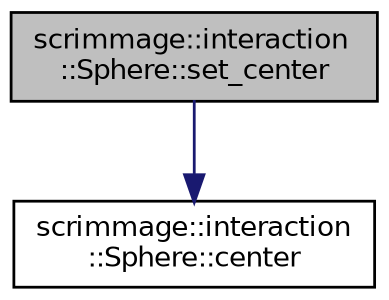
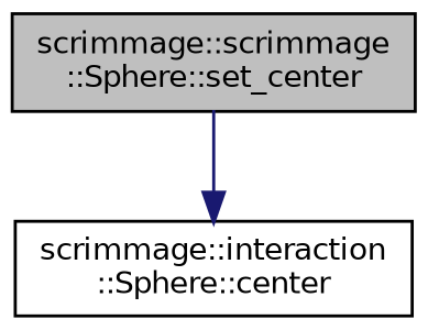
  digraph {
    rankdir=TB
    node [color=black fontname=Helvetica fontsize=10 shape=record style=filled]
-   n1 [fillcolor=grey75 fontcolor=black height=0.2 label="scrimmage::interaction\l::Sphere::set_center" width=0.4]
+   n1 [fillcolor=grey75 fontcolor=black height=0.2 label="scrimmage::scrimmage\l::Sphere::set_center" width=0.4]
    n2 [fillcolor=white height=0.2 label="scrimmage::interaction\l::Sphere::center" width=0.4]
    n1 -> n2 [color=midnightblue fontname=Helvetica fontsize=10 labelfontname=Helvetica labelfontsize=10 style=solid]
  }
